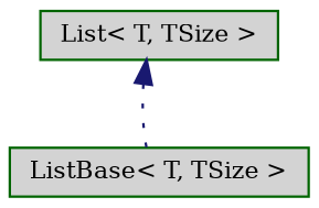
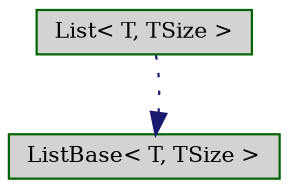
  digraph {
    fontname="DejaVu Serif"
    node [color=darkgreen fillcolor=lightgrey fontname="DejaVu Serif" fontsize=10 shape=record style=filled]
    n1 [fontcolor=black height=0.2 label="List\< T, TSize \>" width=0.4]
    n2 [height=0.2 label="ListBase\< T, TSize \>" width=0.4]
-   n1 -> n2 [color=midnightblue dir=back fontname="DejaVu Serif" fontsize=10 labelfontname=Helvetica labelfontsize=10 style=dotted]
+   n2 -> n1 [color=midnightblue dir=back fontname="DejaVu Serif" fontsize=10 labelfontname=Helvetica labelfontsize=10 style=dotted]
  }
